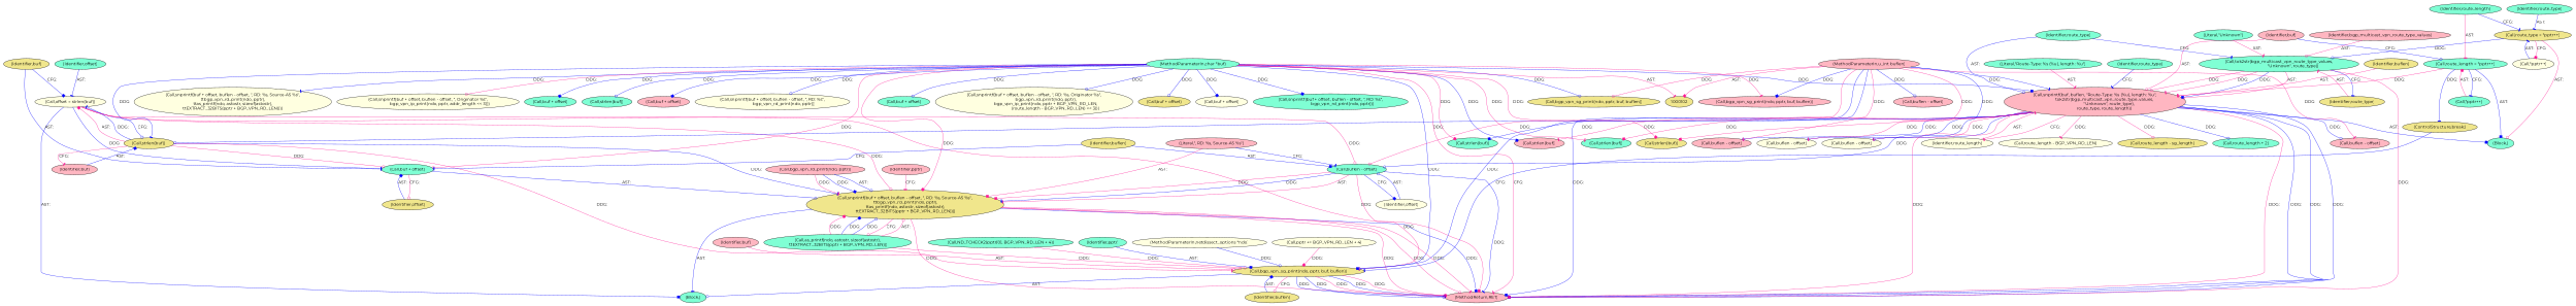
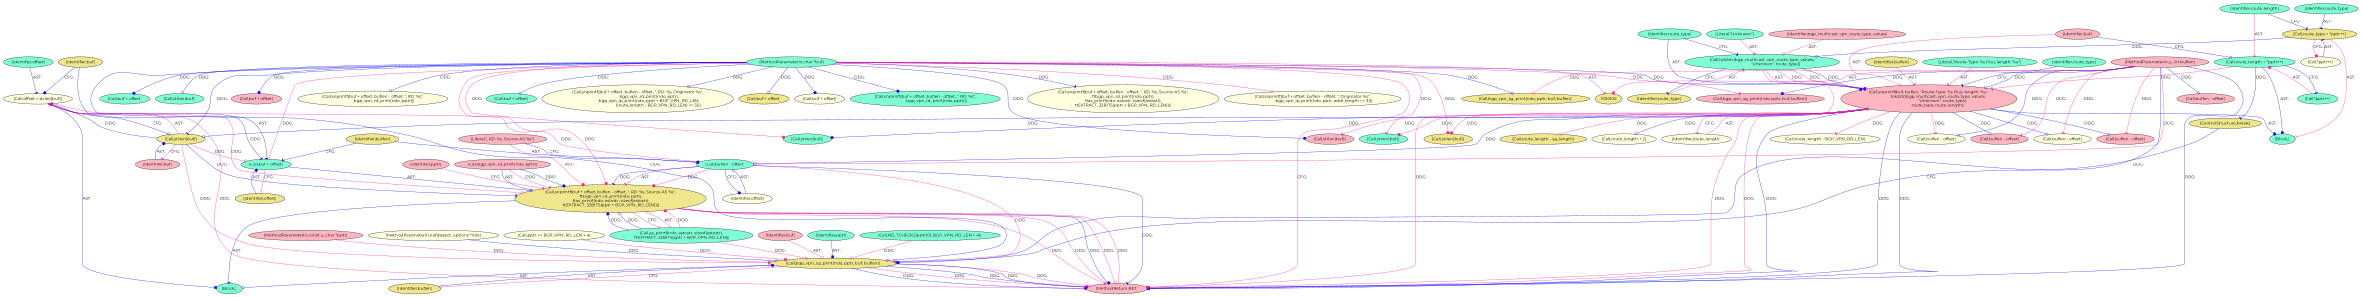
  digraph {
    fontname=Montserrat
    node [fillcolor=aquamarine fontname=Montserrat style=filled]
    edge [arrowhead=odot color=blue fontname=Montserrat]
    n1 [fillcolor=lightyellow label="(Call,offset = strlen(buf))"]
    n2 [fillcolor=khaki label="(Call,strlen(buf))"]
    n3 [fillcolor=khaki label="(Call,snprintf(buf + offset, buflen - offset, \", RD: %s, Source-AS %s\",\n \t\tbgp_vpn_rd_print(ndo, pptr),\n \t\tas_printf(ndo, astostr, sizeof(astostr),\n \t\tEXTRACT_32BITS(pptr + BGP_VPN_RD_LEN))))"]
    n4 [label="(Call,buf + offset)"]
    n5 [label="(Call,buflen - offset)"]
    n6 [label="(Block,)"]
    n7 [fillcolor=lightpink label="(MethodReturn,RET)"]
    n8 [fillcolor=khaki label="(Call,bgp_vpn_sg_print(ndo, pptr, buf, buflen))"]
    n9 [fillcolor=lightpink label="(Identifier,buf)"]
    n10 [label="(Call,as_printf(ndo, astostr, sizeof(astostr),\n \t\tEXTRACT_32BITS(pptr + BGP_VPN_RD_LEN)))"]
    n11 [fillcolor=khaki label="(Identifier,offset)"]
    n12 [fillcolor=lightyellow label="(Identifier,offset)"]
    n13 [fillcolor=khaki label="(Identifier,buflen)"]
    n14 [fillcolor=lightpink label="(Call,snprintf(buf, buflen, \"Route-Type: %s (%u), length: %u\",\n                 tok2str(bgp_multicast_vpn_route_type_values,\n                         \"Unknown\", route_type),\n                 route_type, route_length))"]
    n15 [label="(Call,strlen(buf))"]
    n16 [fillcolor=lightpink label="(Call,buflen - offset)"]
    n17 [fillcolor=lightpink label="(Call,buflen - offset)"]
    n18 [fillcolor=lightyellow label="(Call,buflen - offset)"]
    n19 [label="(Call,strlen(buf))"]
    n20 [label="(Block,)"]
    n21 [fillcolor=lightyellow label="(Call,route_length - BGP_VPN_RD_LEN)"]
    n22 [fillcolor=khaki label="(Call,route_length - sg_length)"]
    n23 [fillcolor=lightpink label="(Call,strlen(buf))"]
-   n24 [label="(Call,route_length + 2)"]
+   n24 [fillcolor=lightyellow label="(Call,route_length + 2)"]
    n25 [fillcolor=lightyellow label="(Call,buflen - offset)"]
    n26 [fillcolor=khaki label="(Call,strlen(buf))"]
    n27 [fillcolor=lightyellow label="(Identifier,route_length)"]
    n28 [label="(MethodParameterIn,char *buf)"]
    n29 [fillcolor=lightyellow label="(Call,snprintf(buf + offset, buflen - offset, \", RD: %s, Source-AS %s\",\n\t\tbgp_vpn_rd_print(ndo, pptr),\n\t\tas_printf(ndo, astostr, sizeof(astostr),\n\t\tEXTRACT_32BITS(pptr + BGP_VPN_RD_LEN))))"]
    n30 [fillcolor=lightyellow label="(Call,snprintf(buf + offset, buflen - offset, \", Originator %s\",\n                     bgp_vpn_ip_print(ndo, pptr, addr_length << 3)))"]
    n31 [label="(Call,buf + offset)"]
    n32 [label="(Call,strlen(buf))"]
    n33 [fillcolor=lightpink label="(Call,buf + offset)"]
    n34 [fillcolor=khaki label="(Call,bgp_vpn_sg_print(ndo, pptr, buf, buflen))"]
    n35 [fillcolor=lightyellow label="(Call,snprintf(buf + offset, buflen - offset, \", RD: %s\",\n                     bgp_vpn_rd_print(ndo, pptr)))"]
    n36 [fillcolor=lightpink label="(Call,bgp_vpn_sg_print(ndo, pptr, buf, buflen))"]
    n37 [label="(Call,buf + offset)"]
    n38 [fillcolor=lightyellow label="(Call,snprintf(buf + offset, buflen - offset, \", RD: %s, Originator %s\",\n                     bgp_vpn_rd_print(ndo, pptr),\n                     bgp_vpn_ip_print(ndo, pptr + BGP_VPN_RD_LEN,\n                                      (route_length - BGP_VPN_RD_LEN) << 3)))"]
    n39 [fillcolor=khaki label="(Call,buf + offset)"]
    n40 [fillcolor=lightyellow label="(Call,buf + offset)"]
    n41 [label="(Call,snprintf(buf + offset, buflen - offset, \", RD: %s\",\n                     bgp_vpn_rd_print(ndo, pptr)))"]
    1000102 [fillcolor=khaki]
    n43 [fillcolor=lightpink label="(MethodParameterIn,u_int buflen)"]
    n44 [fillcolor=lightpink label="(Call,buflen - offset)"]
    n45 [label="(Call,tok2str(bgp_multicast_vpn_route_type_values,\n                         \"Unknown\", route_type))"]
    n46 [fillcolor=khaki label="(Identifier,route_type)"]
    n47 [fillcolor=khaki label="(Call,route_type = *pptr++)"]
    n48 [fillcolor=lightyellow label="(Call,*pptr++)"]
    n49 [label="(Call,route_length = *pptr++)"]
    n50 [label="(Call,*pptr++)"]
    n51 [fillcolor=khaki label="(ControlStructure,break;)"]
    n52 [label="(Identifier,route_type)"]
+   n53 [fillcolor=lightpink label="(MethodParameterIn,const u_char *pptr)"]
    n54 [fillcolor=lightpink label="(Identifier,buf)"]
    n55 [fillcolor=lightyellow label="(MethodParameterIn,netdissect_options *ndo)"]
    n56 [fillcolor=khaki label="(Identifier,buf)"]
    n57 [fillcolor=lightpink label="(Call,bgp_vpn_rd_print(ndo, pptr))"]
    n58 [fillcolor=khaki label="(Identifier,buflen)"]
    n59 [label="(Identifier,route_type)"]
    n60 [fillcolor=khaki label="(Identifier,buflen)"]
    n61 [fillcolor=lightpink label="(Identifier,pptr)"]
    n62 [label="(Literal,\"Unknown\")"]
    n63 [fillcolor=lightyellow label="(Call,pptr += BGP_VPN_RD_LEN + 4)"]
    n64 [label="(Literal,\"Route-Type: %s (%u), length: %u\")"]
    n65 [fillcolor=lightpink label="(Identifier,bgp_multicast_vpn_route_type_values)"]
    n66 [fillcolor=lightpink label="(Identifier,buf)"]
    n67 [fillcolor=lightpink label="(Literal,\", RD: %s, Source-AS %s\")"]
    n68 [label="(Identifier,route_type)"]
    n69 [label="(Identifier,pptr)"]
    n70 [label="(Identifier,offset)"]
    n71 [label="(Call,ND_TCHECK2(pptr[0], BGP_VPN_RD_LEN + 4))"]
    n72 [label="(Identifier,route_length)"]
    n1 -> n2 [label="CFG: "]
    n1 -> n3 [color=deeppink label="DDG: "]
    n1 -> n4 [arrowhead=tee label="DDG: "]
    n1 -> n5 [color=deeppink label="DDG: "]
    n1 -> n6 [arrowhead=box label="AST: "]
    n1 -> n7 [arrowhead=box color=deeppink label="DDG: "]
    n2 -> n1 [arrowhead=box color=deeppink label="AST: "]
    n2 -> n1 [arrowhead=tee label="DDG: "]
    n2 -> n3 [arrowhead=tee label="DDG: "]
    n2 -> n4 [color=deeppink label="DDG: "]
    n2 -> n8 [arrowhead=tee color=deeppink label="DDG: "]
    n2 -> n9 [arrowhead=tee color=deeppink label="CFG: "]
    n3 -> n6 [arrowhead=tee label="AST: "]
    n3 -> n7 [arrowhead=box label="DDG: "]
    n3 -> n7 [color=deeppink label="DDG: "]
    n3 -> n7 [color=deeppink label="DDG: "]
    n3 -> n7 [color=deeppink label="DDG: "]
    n3 -> n7 [arrowhead=tee color=deeppink label="DDG: "]
    n3 -> n10 [color=deeppink label="CFG: "]
    n4 -> n3 [label="AST: "]
    n4 -> n11 [color=deeppink label="CFG: "]
    n5 -> n3 [arrowhead=tee color=deeppink label="AST: "]
    n5 -> n3 [arrowhead=box color=deeppink label="DDG: "]
    n5 -> n3 [arrowhead=tee label="DDG: "]
    n5 -> n7 [arrowhead=tee label="DDG: "]
    n5 -> n8 [arrowhead=tee color=deeppink label="DDG: "]
    n5 -> n12 [arrowhead=box label="CFG: "]
    n8 -> n6 [label="AST: "]
    n8 -> n7 [color=deeppink label="DDG: "]
    n8 -> n7 [arrowhead=tee label="DDG: "]
    n8 -> n7 [arrowhead=box color=deeppink label="DDG: "]
    n8 -> n7 [label="DDG: "]
    n8 -> n7 [label="DDG: "]
    n8 -> n13 [color=deeppink label="CFG: "]
    n9 -> n2 [arrowhead=box label="AST: "]
    n10 -> n3 [color=deeppink label="AST: "]
    n10 -> n3 [arrowhead=box color=deeppink label="DDG: "]
    n10 -> n3 [arrowhead=box label="DDG: "]
    n10 -> n3 [label="DDG: "]
    n10 -> n8 [color=deeppink label="DDG: "]
    n11 -> n4 [arrowhead=box label="AST: "]
    n12 -> n5 [label="AST: "]
    n13 -> n8 [arrowhead=box label="AST: "]
    n14 -> n2 [label="DDG: "]
    n14 -> n5 [label="DDG: "]
    n14 -> n7 [arrowhead=box color=deeppink label="DDG: "]
    n14 -> n7 [color=deeppink label="DDG: "]
    n14 -> n7 [arrowhead=tee label="DDG: "]
    n14 -> n7 [arrowhead=box label="DDG: "]
    n14 -> n7 [arrowhead=box label="DDG: "]
    n14 -> n15 [arrowhead=box label="DDG: "]
    n14 -> n16 [label="DDG: "]
    n14 -> n17 [label="DDG: "]
    n14 -> n18 [arrowhead=tee color=deeppink label="DDG: "]
    n14 -> n19 [arrowhead=box color=deeppink label="DDG: "]
    n14 -> n20 [arrowhead=box label="AST: "]
    n14 -> n21 [arrowhead=tee color=deeppink label="DDG: "]
    n14 -> n22 [color=deeppink label="DDG: "]
    n14 -> n23 [arrowhead=tee color=deeppink label="DDG: "]
    n14 -> n24 [label="DDG: "]
    n14 -> n25 [label="DDG: "]
    n14 -> n26 [arrowhead=box color=deeppink label="DDG: "]
    n14 -> n27 [arrowhead=tee color=deeppink label="CFG: "]
    n27 -> n14 [arrowhead=tee color=deeppink label="AST: "]
    n28 -> n2 [arrowhead=tee label="DDG: "]
    n28 -> n3 [arrowhead=box color=deeppink label="DDG: "]
    n28 -> n4 [color=deeppink label="DDG: "]
    n28 -> n7 [arrowhead=tee color=deeppink label="CFG: "]
    n28 -> n8 [label="DDG: "]
    n28 -> n14 [arrowhead=box label="DDG: "]
    n28 -> n15 [arrowhead=box color=deeppink label="DDG: "]
    n28 -> n19 [arrowhead=tee color=deeppink label="DDG: "]
    n28 -> n23 [arrowhead=box label="DDG: "]
    n28 -> n26 [arrowhead=box color=deeppink label="DDG: "]
    n28 -> n29 [arrowhead=tee label="DDG: "]
    n28 -> n30 [color=deeppink label="DDG: "]
    n28 -> n31 [arrowhead=box label="DDG: "]
    n28 -> n32 [label="DDG: "]
    n28 -> n33 [arrowhead=box label="DDG: "]
    n28 -> n34 [label="DDG: "]
    n28 -> n35 [label="DDG: "]
    n28 -> n36 [arrowhead=tee color=deeppink label="DDG: "]
    n28 -> n37 [label="DDG: "]
    n28 -> n38 [label="DDG: "]
    n28 -> n39 [label="DDG: "]
    n28 -> n40 [arrowhead=box label="DDG: "]
    n28 -> n41 [arrowhead=box label="DDG: "]
    n28 -> 1000102 [arrowhead=tee color=deeppink label="AST: "]
    n43 -> n5 [color=deeppink label="DDG: "]
    n43 -> n7 [arrowhead=box label="DDG: "]
    n43 -> n8 [arrowhead=box label="DDG: "]
    n43 -> n14 [label="DDG: "]
    n43 -> n16 [arrowhead=tee color=deeppink label="DDG: "]
    n43 -> n17 [arrowhead=tee color=deeppink label="DDG: "]
    n43 -> n18 [label="DDG: "]
    n43 -> n25 [arrowhead=tee color=deeppink label="DDG: "]
    n43 -> n34 [color=deeppink label="DDG: "]
    n43 -> n36 [arrowhead=box label="DDG: "]
    n43 -> 1000102 [arrowhead=box color=deeppink label="AST: "]
    n43 -> n44 [label="DDG: "]
    n45 -> n7 [arrowhead=box color=deeppink label="DDG: "]
    n45 -> n14 [color=deeppink label="AST: "]
    n45 -> n14 [color=deeppink label="DDG: "]
    n45 -> n14 [arrowhead=tee color=deeppink label="DDG: "]
    n45 -> n14 [arrowhead=box label="DDG: "]
    n45 -> n46 [arrowhead=tee label="CFG: "]
    n46 -> n45 [arrowhead=tee color=deeppink label="AST: "]
    n47 -> n20 [color=deeppink label="AST: "]
    n47 -> n45 [label="DDG: "]
    n47 -> n48 [arrowhead=box color=deeppink label="CFG: "]
    n48 -> n47 [arrowhead=tee label="AST: "]
    n49 -> n14 [arrowhead=tee color=deeppink label="DDG: "]
    n49 -> n20 [arrowhead=box label="AST: "]
    n49 -> n50 [arrowhead=tee label="CFG: "]
    n49 -> n51 [arrowhead=tee label="DDG: "]
    n50 -> n49 [arrowhead=box color=deeppink label="AST: "]
    n51 -> n8 [arrowhead=tee label="CFG: "]
    n52 -> n47 [arrowhead=tee label="AST: "]
+   n53 -> n8 [arrowhead=tee color=deeppink label="DDG: "]
    n54 -> n14 [color=deeppink label="AST: "]
    n54 -> n49 [label="CFG: "]
    n55 -> n8 [label="DDG: "]
    n56 -> n1 [arrowhead=box label="CFG: "]
    n56 -> n4 [arrowhead=tee label="AST: "]
    n57 -> n3 [label="AST: "]
    n57 -> n3 [arrowhead=tee color=deeppink label="DDG: "]
    n57 -> n3 [arrowhead=box label="DDG: "]
    n58 -> n14 [arrowhead=tee color=deeppink label="AST: "]
    n59 -> n14 [arrowhead=tee label="AST: "]
    n59 -> n45 [arrowhead=tee label="CFG: "]
    n60 -> n4 [arrowhead=tee label="CFG: "]
    n60 -> n5 [arrowhead=box label="AST: "]
    n61 -> n3 [arrowhead=tee color=deeppink label="CFG: "]
    n62 -> n45 [arrowhead=tee color=deeppink label="AST: "]
    n63 -> n8 [arrowhead=box color=deeppink label="DDG: "]
    n64 -> n14 [arrowhead=tee color=deeppink label="AST: "]
    n65 -> n45 [color=deeppink label="AST: "]
    n66 -> n8 [color=deeppink label="AST: "]
    n67 -> n3 [arrowhead=box color=deeppink label="AST: "]
    n67 -> n5 [arrowhead=tee label="CFG: "]
    n68 -> n14 [arrowhead=tee label="CFG: "]
    n69 -> n8 [arrowhead=box label="AST: "]
    n70 -> n1 [arrowhead=tee label="AST: "]
    n71 -> n8 [color=deeppink label="DDG: "]
    n72 -> n47 [arrowhead=tee label="CFG: "]
    n72 -> n49 [arrowhead=tee color=deeppink label="AST: "]
  }
